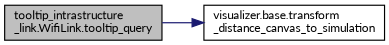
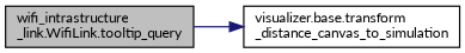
  digraph {
    rankdir=LR
    fontname=Lato
    node [color=black fontname=Lato fontsize=10 shape=record style=filled]
-   n1 [fillcolor=grey75 fontcolor=black height=0.2 label="tooltip_intrastructure\l_link.WifiLink.tooltip_query" width=0.4]
+   n1 [fillcolor=grey75 fontcolor=black height=0.2 label="wifi_intrastructure\l_link.WifiLink.tooltip_query" width=0.4]
    n2 [fillcolor=white height=0.2 label="visualizer.base.transform\l_distance_canvas_to_simulation" width=0.4]
    n1 -> n2 [color=midnightblue fontname=Lato fontsize=10 labelfontname=Helvetica labelfontsize=10 style=solid]
  }
